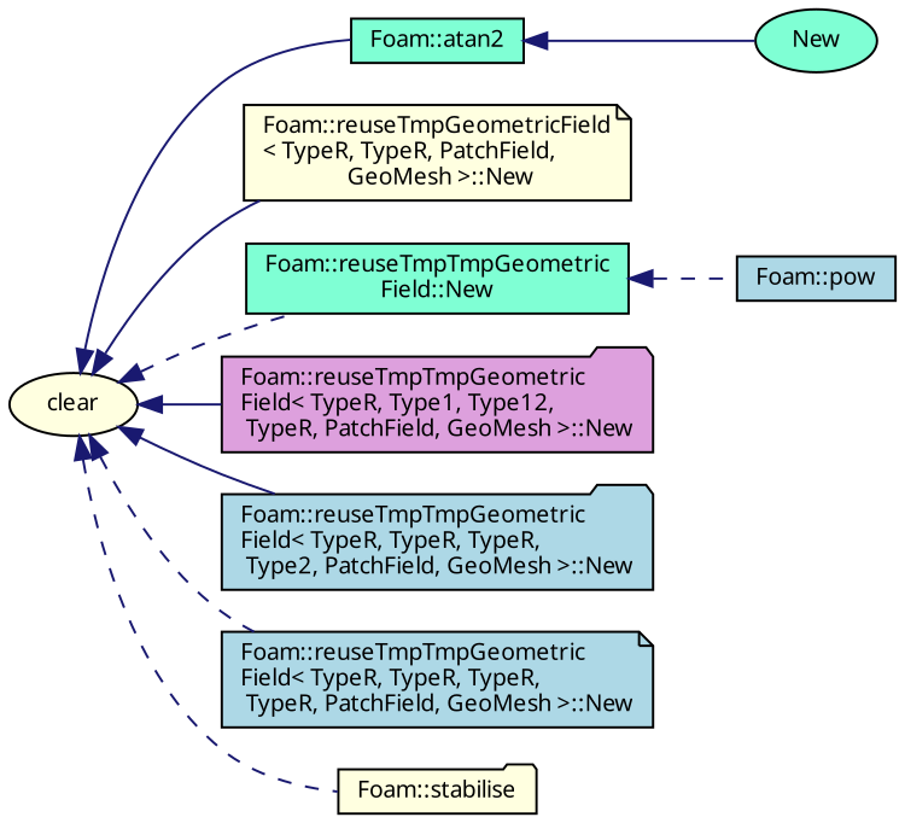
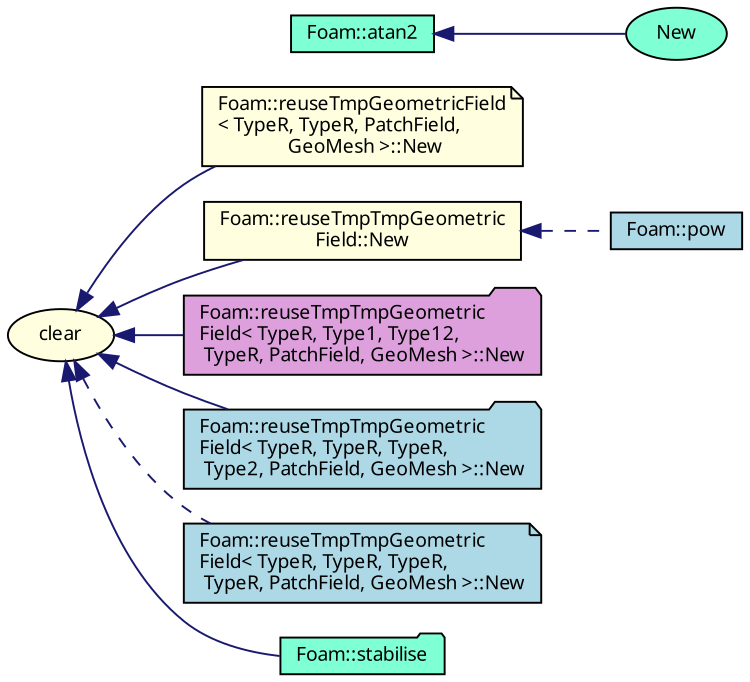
  digraph {
    fontname="Noto Sans"
    rankdir=LR
    node [color=black fillcolor=aquamarine fontname="Noto Sans" fontsize=10 shape=box style=filled]
    edge [color=midnightblue dir=back fontname="Noto Sans" fontsize=10 labelfontname=FreeSans labelfontsize=10 style=solid]
    n1 [fillcolor=lightyellow fontcolor=black height=0.2 label=clear shape=ellipse width=0.4]
    n2 [height=0.2 label="Foam::atan2" width=0.4]
    n3 [fillcolor=lightyellow height=0.2 label="Foam::reuseTmpGeometricField\l\< TypeR, TypeR, PatchField,\l GeoMesh \>::New" shape=note width=0.4]
-   n4 [height=0.2 label="Foam::reuseTmpTmpGeometric\lField::New" width=0.4]
+   n4 [fillcolor=lightyellow height=0.2 label="Foam::reuseTmpTmpGeometric\lField::New" width=0.4]
    n5 [fillcolor=plum height=0.2 label="Foam::reuseTmpTmpGeometric\lField\< TypeR, Type1, Type12,\l TypeR, PatchField, GeoMesh \>::New" shape=folder width=0.4]
    n6 [fillcolor=lightblue height=0.2 label="Foam::reuseTmpTmpGeometric\lField\< TypeR, TypeR, TypeR,\l Type2, PatchField, GeoMesh \>::New" shape=folder width=0.4]
    n7 [fillcolor=lightblue height=0.2 label="Foam::reuseTmpTmpGeometric\lField\< TypeR, TypeR, TypeR,\l TypeR, PatchField, GeoMesh \>::New" shape=note width=0.4]
-   n8 [fillcolor=lightyellow height=0.2 label="Foam::stabilise" shape=folder width=0.4]
+   n8 [height=0.2 label="Foam::stabilise" shape=folder width=0.4]
    n9 [height=0.2 label=New shape=ellipse width=0.4]
    n10 [fillcolor=lightblue height=0.2 label="Foam::pow" width=0.4]
-   n1 -> n2
    n1 -> n3
-   n1 -> n4 [style=dashed]
+   n1 -> n4
    n1 -> n5
    n1 -> n6
    n1 -> n7 [style=dashed]
-   n1 -> n8 [style=dashed]
+   n1 -> n8
    n2 -> n9
    n4 -> n10 [style=dashed]
  }
